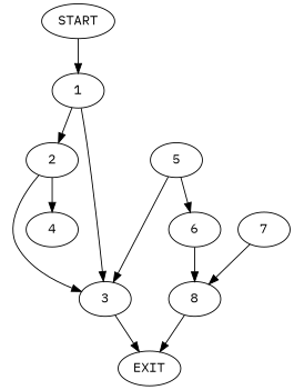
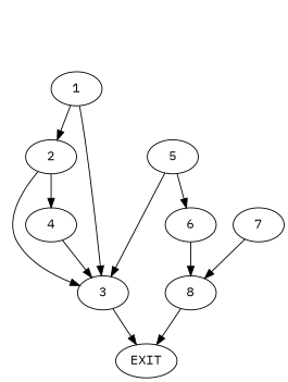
  digraph {
    fontname="IBM Plex Mono"
    node [fontname="IBM Plex Mono"]
    edge [fontname="IBM Plex Mono"]
-   n1 [label=START]
    1
    2
    3
    n5 [label=EXIT]
    4
    5
    6
    8
    7
-   n1 -> 1
    1 -> 2
    1 -> 3
    2 -> 3
    2 -> 4
    3 -> n5
+   4 -> 3
    5 -> 3
    5 -> 6
    6 -> 8
    8 -> n5
    7 -> 8
  }
